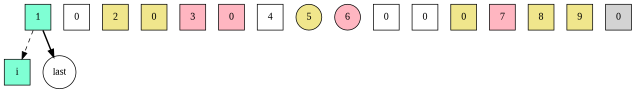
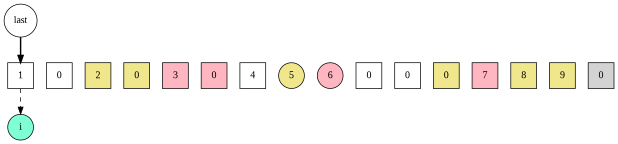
  digraph {
    fontname="Liberation Serif"
    node [fillcolor=khaki fontname="Liberation Serif" shape=square style=filled]
    edge [fontname="Liberation Serif"]
-   n1 [fillcolor=aquamarine label=1]
+   n1 [fillcolor=white label=1]
    n2 [fillcolor=white label=0]
    n3 [label=2]
    n4 [label=0]
    n5 [fillcolor=lightpink label=3]
    n6 [fillcolor=lightpink label=0]
    n7 [fillcolor=white label=4]
    n8 [label=5 shape=circle]
    n9 [fillcolor=lightpink label=6 shape=circle]
    n10 [fillcolor=white label=0]
    n11 [fillcolor=white label=0]
    n12 [label=0]
    n13 [fillcolor=lightpink label=7]
    n14 [label=8]
    n15 [label=9]
    n16 [fillcolor=lightgrey label=0]
-   i [fillcolor=aquamarine]
+   i [fillcolor=aquamarine shape=circle]
    last [fillcolor=white shape=circle]
    subgraph sub_1 {
      rank=same
      n1
      n2
      n3
      n4
      n5
      n6
      n7
      n8
      n9
      n10
      n11
      n12
      n13
      n14
      n15
      n16
    }
    n1 -> i [style=dashed]
-   n1 -> last [style=bold]
+   last -> n1 [style=bold]
  }
